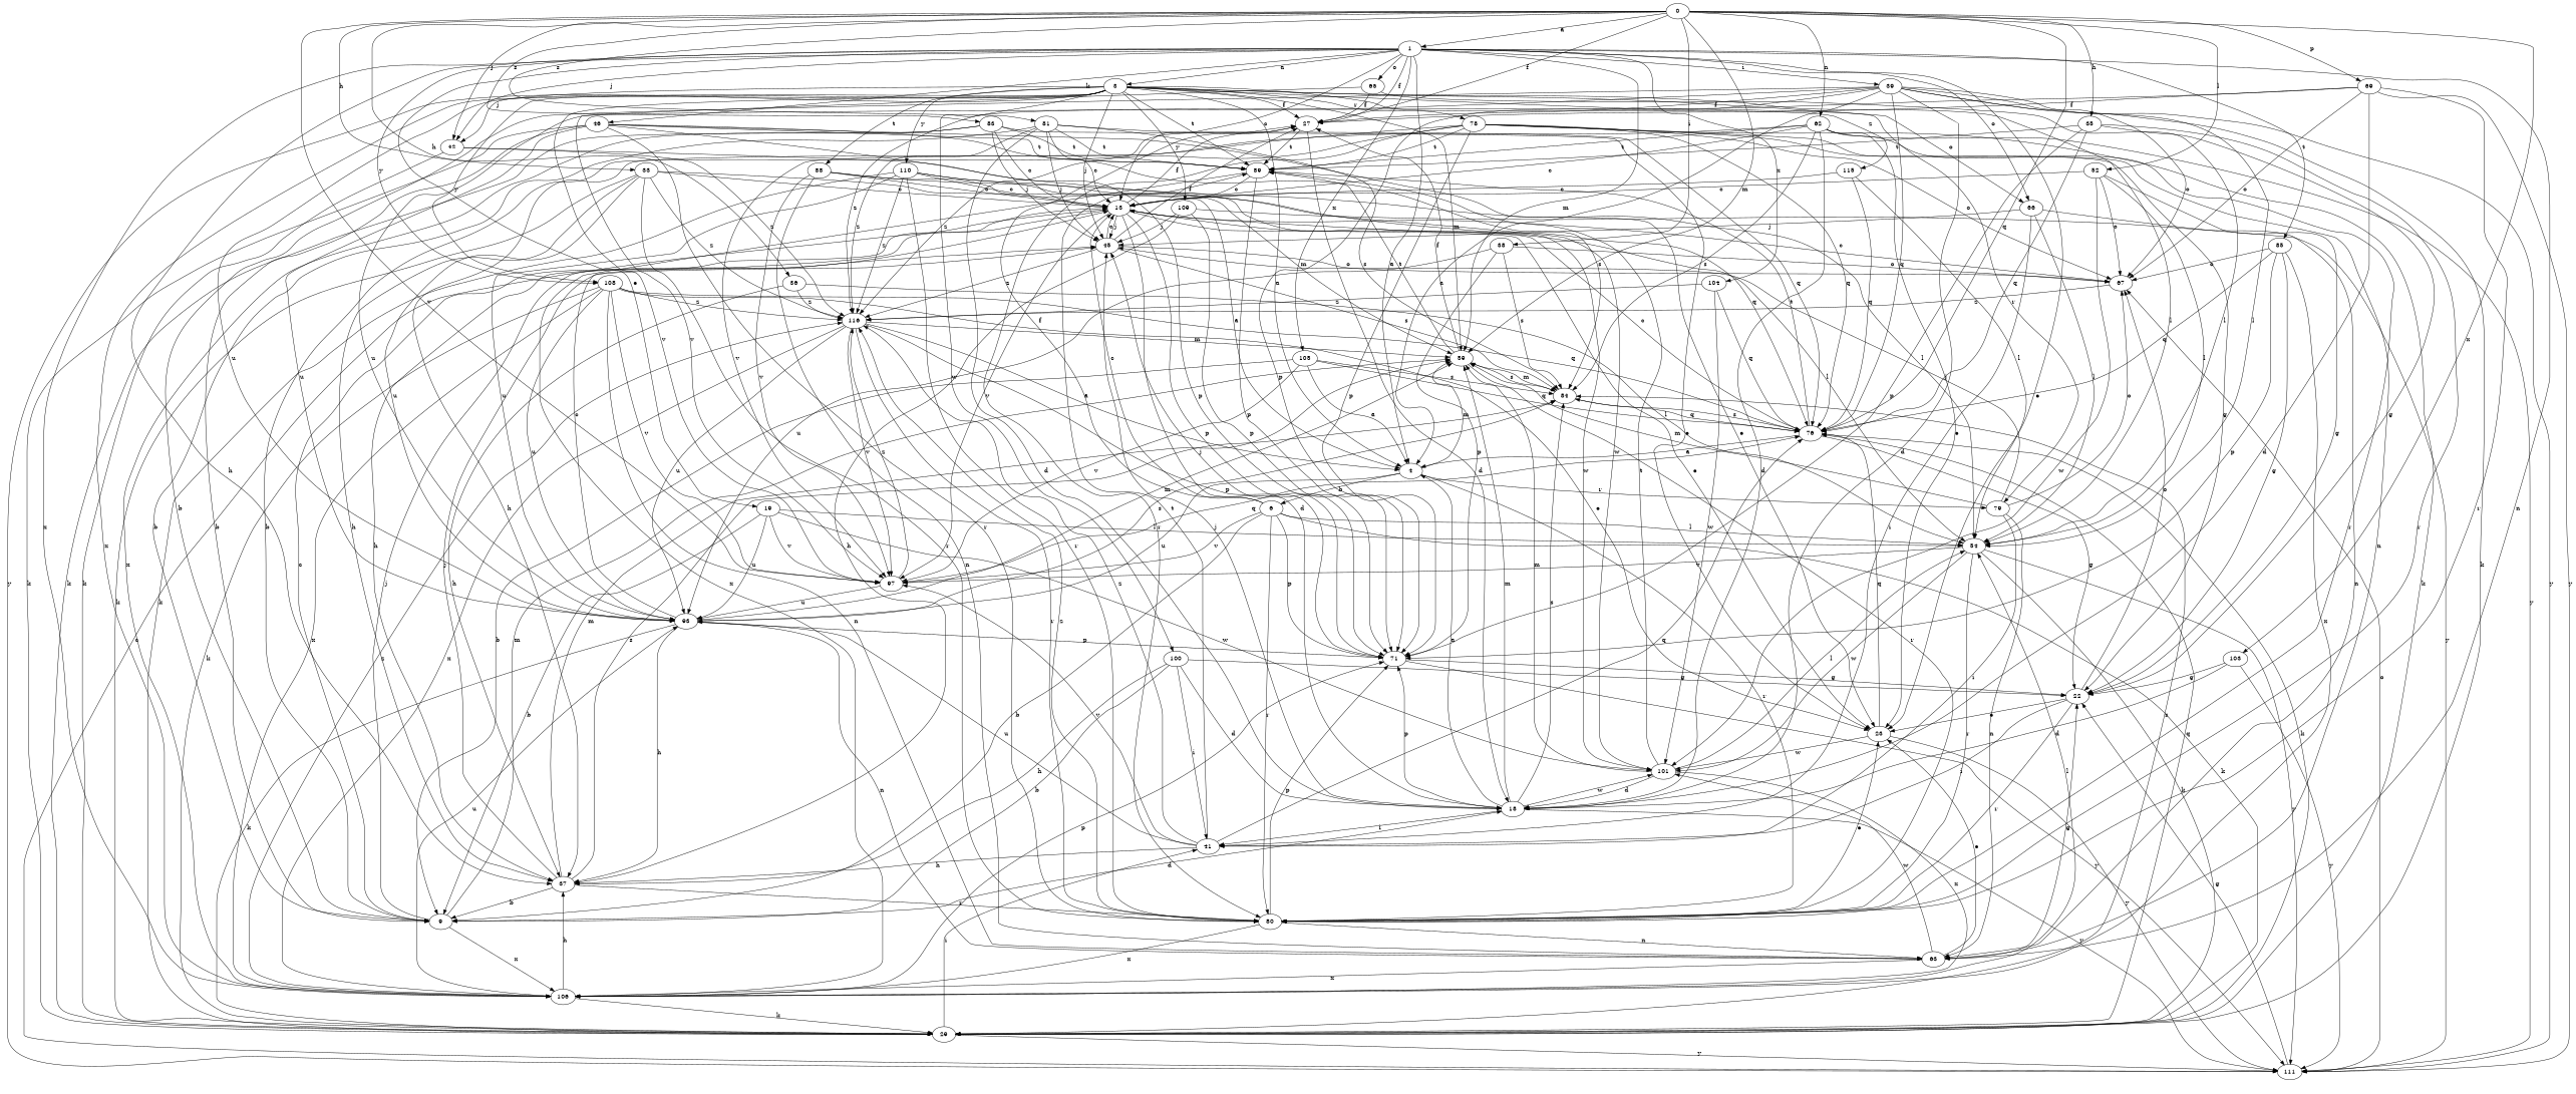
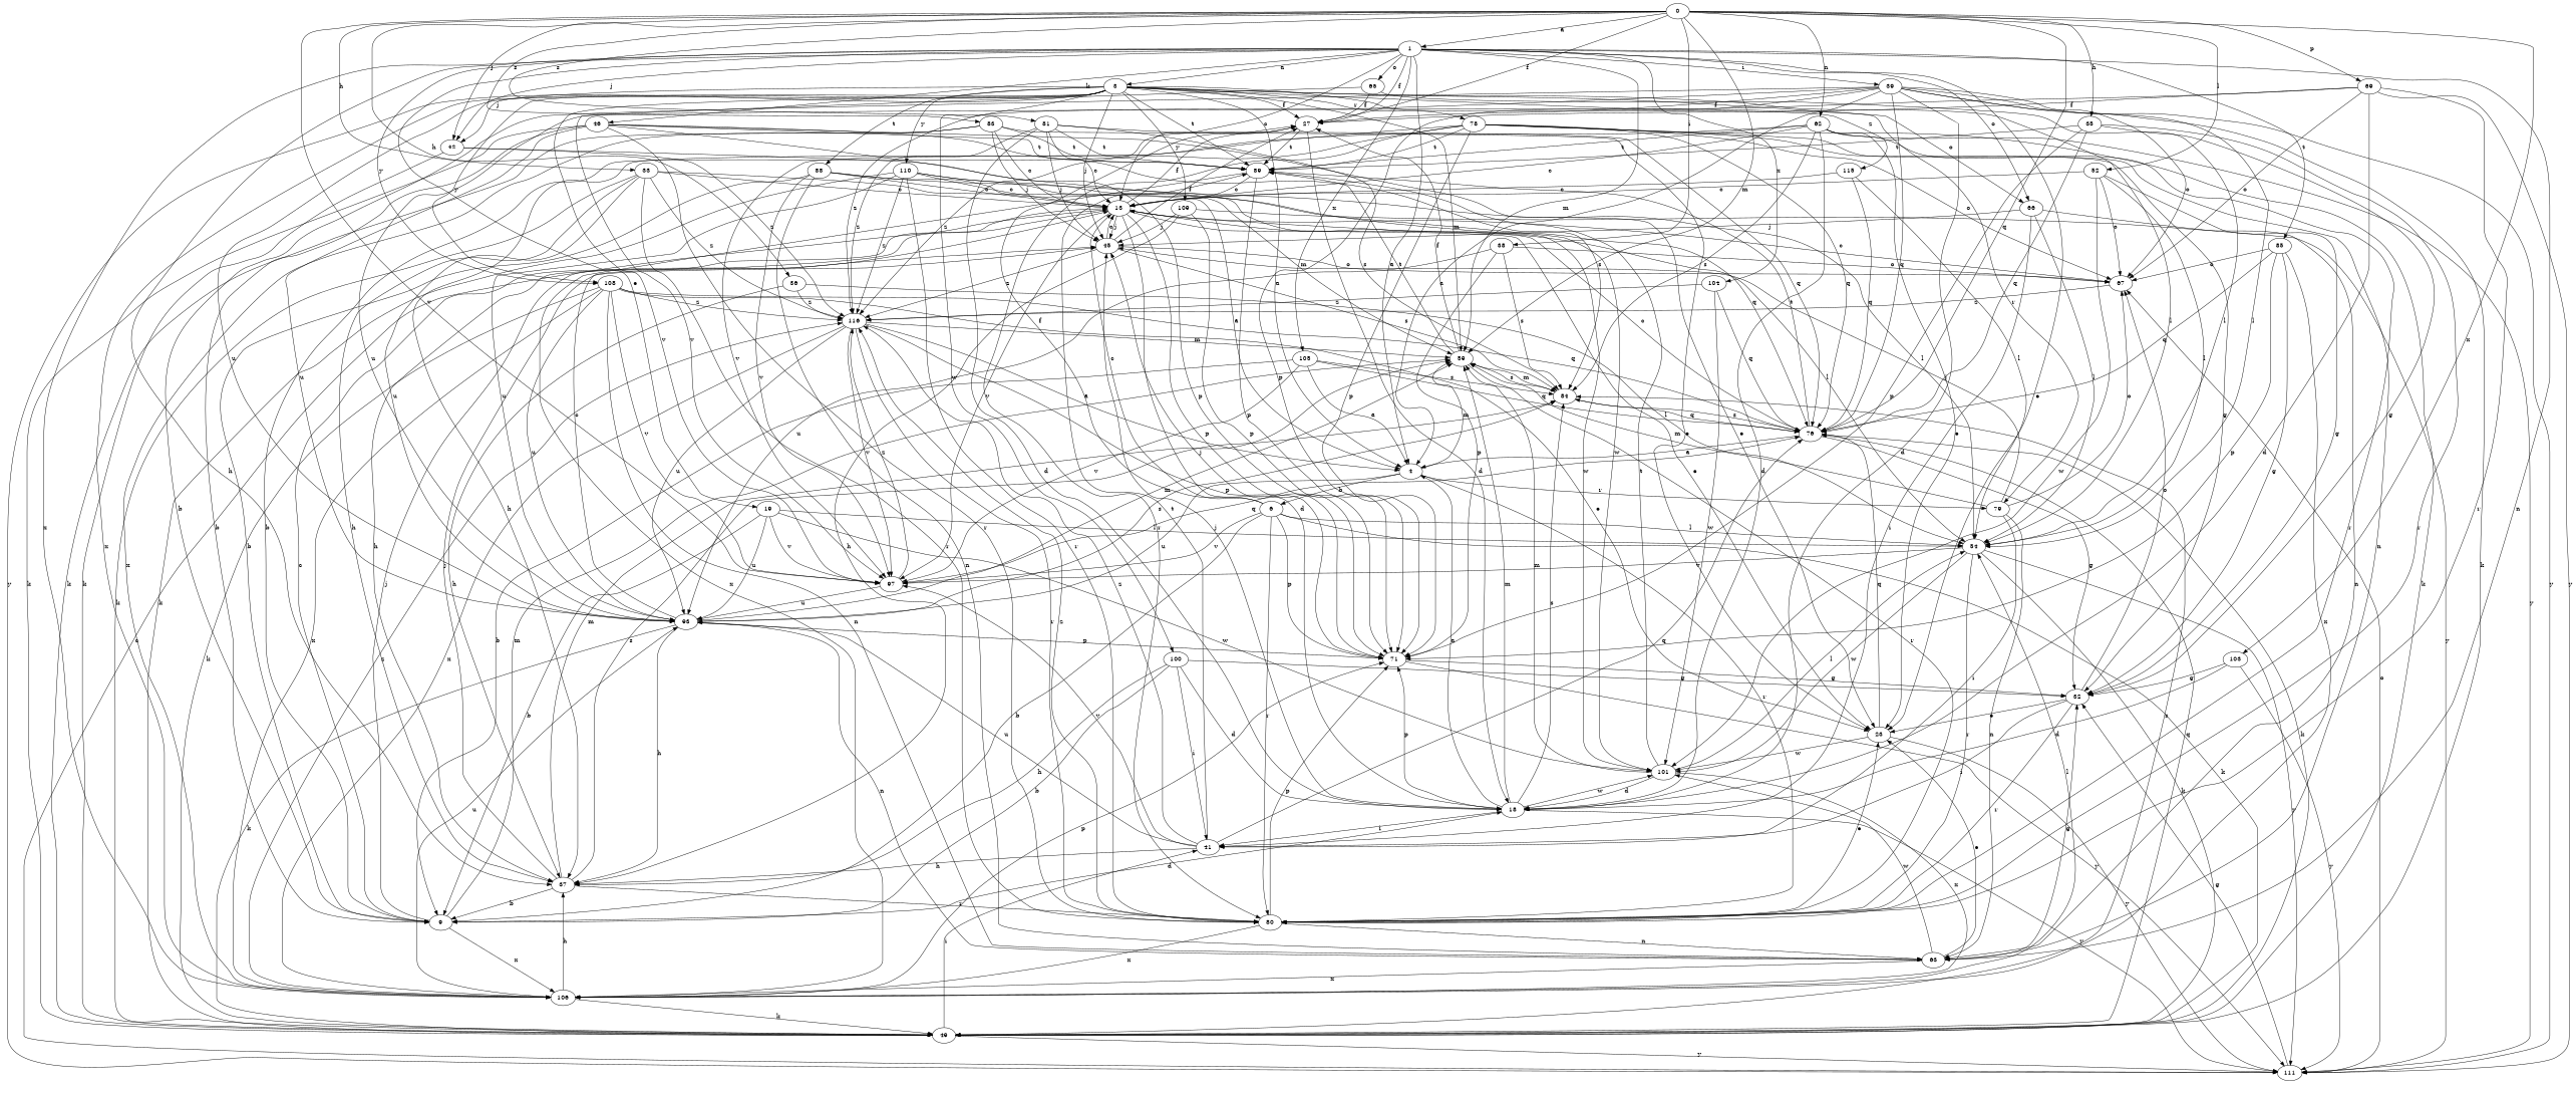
  strict digraph {
    0
    1
    27
    33
    35
    36
    38
    42
    52
    59
    62
    69
    76
    81
    83
    97
    103
    3
    4
    13
    19
    23
    37
    39
    46
    63
    65
    66
    85
    104
    105
    106
    108
    89
    9
    18
    93
    80
-   49 [label=29]
+   49
    116
    71
-   32 [label=22]
+   32
    54
    84
    67
    101
    111
    45
    78
    79
    88
    100
    109
    110
    115
    6
    41
    0 -> 1 [label=a]
    0 -> 27 [label=f]
    0 -> 33 [label=h]
    0 -> 35 [label=h]
    0 -> 36 [label=h]
    0 -> 38 [label=i]
    0 -> 42 [label=j]
    0 -> 52 [label=l]
    0 -> 59 [label=m]
    0 -> 62 [label=n]
    0 -> 69 [label=p]
    0 -> 76 [label=q]
    0 -> 81 [label=s]
    0 -> 83 [label=s]
    0 -> 97 [label=v]
    0 -> 103 [label=x]
    1 -> 27 [label=f]
    1 -> 42 [label=j]
    1 -> 59 [label=m]
    1 -> 3 [label=a]
    1 -> 4 [label=a]
    1 -> 13 [label=c]
    1 -> 19 [label=e]
    1 -> 23 [label=e]
    1 -> 37 [label=h]
    1 -> 39 [label=i]
    1 -> 46 [label=k]
    1 -> 63 [label=n]
    1 -> 65 [label=o]
    1 -> 66 [label=o]
    1 -> 85 [label=t]
    1 -> 104 [label=x]
    1 -> 105 [label=x]
    1 -> 106 [label=x]
    1 -> 108 [label=y]
    27 -> 89 [label=t]
    27 -> 9 [label=b]
    27 -> 18 [label=d]
    33 -> 4 [label=a]
    33 -> 13 [label=c]
    33 -> 37 [label=h]
    33 -> 93 [label=u]
    33 -> 80 [label=r]
    33 -> 49 [label=k]
    33 -> 116 [label=z]
    35 -> 76 [label=q]
    35 -> 89 [label=t]
    35 -> 80 [label=r]
    35 -> 71 [label=p]
    35 -> 32 [label=g]
    36 -> 37 [label=h]
    36 -> 116 [label=z]
    36 -> 54 [label=l]
    38 -> 93 [label=u]
    38 -> 71 [label=p]
    38 -> 84 [label=s]
    38 -> 67 [label=o]
    42 -> 49 [label=k]
    42 -> 116 [label=z]
    42 -> 101 [label=w]
    52 -> 13 [label=c]
    52 -> 32 [label=g]
    52 -> 54 [label=l]
    52 -> 67 [label=o]
    52 -> 101 [label=w]
    59 -> 27 [label=f]
    59 -> 89 [label=t]
    59 -> 80 [label=r]
    59 -> 84 [label=s]
    62 -> 13 [label=c]
    62 -> 23 [label=e]
    62 -> 37 [label=h]
    62 -> 89 [label=t]
    62 -> 18 [label=d]
    62 -> 80 [label=r]
    62 -> 84 [label=s]
    62 -> 111 [label=y]
    69 -> 27 [label=f]
    69 -> 18 [label=d]
    69 -> 93 [label=u]
    69 -> 80 [label=r]
    69 -> 67 [label=o]
    69 -> 111 [label=y]
    76 -> 4 [label=a]
    76 -> 13 [label=c]
    76 -> 89 [label=t]
    76 -> 49 [label=k]
    76 -> 32 [label=g]
    76 -> 84 [label=s]
    81 -> 76 [label=q]
    81 -> 13 [label=c]
    81 -> 89 [label=t]
    81 -> 18 [label=d]
    81 -> 116 [label=z]
    81 -> 84 [label=s]
    81 -> 45 [label=j]
    83 -> 13 [label=c]
    83 -> 23 [label=e]
    83 -> 106 [label=x]
    83 -> 89 [label=t]
    83 -> 49 [label=k]
    83 -> 45 [label=j]
    97 -> 76 [label=q]
    97 -> 93 [label=u]
    97 -> 116 [label=z]
    103 -> 18 [label=d]
    103 -> 32 [label=g]
    103 -> 111 [label=y]
    3 -> 27 [label=f]
    3 -> 42 [label=j]
    3 -> 59 [label=m]
    3 -> 97 [label=v]
    3 -> 4 [label=a]
    3 -> 66 [label=o]
    3 -> 106 [label=x]
    3 -> 108 [label=y]
    3 -> 89 [label=t]
    3 -> 93 [label=u]
    3 -> 54 [label=l]
    3 -> 111 [label=y]
    3 -> 45 [label=j]
    3 -> 78 [label=r]
    3 -> 79 [label=r]
    3 -> 88 [label=t]
    3 -> 100 [label=w]
    3 -> 109 [label=y]
    3 -> 110 [label=y]
    3 -> 115 [label=z]
    4 -> 59 [label=m]
    4 -> 93 [label=u]
    4 -> 80 [label=r]
    4 -> 79 [label=r]
    4 -> 6 [label=b]
    13 -> 27 [label=f]
    13 -> 97 [label=v]
    13 -> 23 [label=e]
    13 -> 37 [label=h]
    13 -> 18 [label=d]
    13 -> 71 [label=p]
    13 -> 54 [label=l]
    13 -> 45 [label=j]
    19 -> 97 [label=v]
    19 -> 9 [label=b]
    19 -> 93 [label=u]
    19 -> 54 [label=l]
    19 -> 101 [label=w]
    23 -> 76 [label=q]
    23 -> 101 [label=w]
    23 -> 111 [label=y]
    37 -> 59 [label=m]
    37 -> 9 [label=b]
    37 -> 80 [label=r]
    37 -> 84 [label=s]
    37 -> 45 [label=j]
    39 -> 27 [label=f]
    39 -> 76 [label=q]
    39 -> 4 [label=a]
    39 -> 9 [label=b]
    39 -> 18 [label=d]
    39 -> 49 [label=k]
    39 -> 116 [label=z]
    39 -> 71 [label=p]
    39 -> 54 [label=l]
    39 -> 67 [label=o]
    39 -> 111 [label=y]
    46 -> 23 [label=e]
    46 -> 89 [label=t]
    46 -> 9 [label=b]
    46 -> 93 [label=u]
    46 -> 80 [label=r]
    46 -> 49 [label=k]
    46 -> 71 [label=p]
    46 -> 84 [label=s]
    63 -> 23 [label=e]
    63 -> 106 [label=x]
    63 -> 32 [label=g]
    63 -> 101 [label=w]
    65 -> 27 [label=f]
    65 -> 97 [label=v]
    65 -> 54 [label=l]
    66 -> 63 [label=n]
    66 -> 54 [label=l]
    66 -> 45 [label=j]
    66 -> 41 [label=i]
    85 -> 76 [label=q]
    85 -> 106 [label=x]
    85 -> 71 [label=p]
    85 -> 32 [label=g]
    85 -> 67 [label=o]
    104 -> 76 [label=q]
    104 -> 116 [label=z]
    104 -> 101 [label=w]
    105 -> 76 [label=q]
    105 -> 97 [label=v]
    105 -> 4 [label=a]
    105 -> 9 [label=b]
    105 -> 84 [label=s]
    106 -> 37 [label=h]
    106 -> 93 [label=u]
    106 -> 49 [label=k]
    106 -> 116 [label=z]
    106 -> 71 [label=p]
    106 -> 54 [label=l]
    108 -> 76 [label=q]
    108 -> 97 [label=v]
    108 -> 23 [label=e]
    108 -> 63 [label=n]
    108 -> 106 [label=x]
    108 -> 93 [label=u]
    108 -> 49 [label=k]
    108 -> 116 [label=z]
    89 -> 13 [label=c]
    89 -> 106 [label=x]
    89 -> 71 [label=p]
    9 -> 59 [label=m]
    9 -> 13 [label=c]
    9 -> 106 [label=x]
    9 -> 18 [label=d]
    9 -> 45 [label=j]
    18 -> 59 [label=m]
    18 -> 4 [label=a]
    18 -> 71 [label=p]
    18 -> 84 [label=s]
    18 -> 101 [label=w]
    18 -> 111 [label=y]
    18 -> 45 [label=j]
    18 -> 41 [label=i]
    93 -> 59 [label=m]
    93 -> 13 [label=c]
    93 -> 37 [label=h]
    93 -> 63 [label=n]
    93 -> 49 [label=k]
    93 -> 71 [label=p]
    93 -> 84 [label=s]
    80 -> 23 [label=e]
    80 -> 63 [label=n]
    80 -> 106 [label=x]
    80 -> 116 [label=z]
    80 -> 71 [label=p]
    49 -> 76 [label=q]
    49 -> 84 [label=s]
    49 -> 111 [label=y]
    49 -> 41 [label=i]
    116 -> 59 [label=m]
    116 -> 97 [label=v]
    116 -> 4 [label=a]
    116 -> 106 [label=x]
    116 -> 93 [label=u]
    116 -> 80 [label=r]
    116 -> 71 [label=p]
    71 -> 32 [label=g]
    71 -> 111 [label=y]
    71 -> 45 [label=j]
    32 -> 23 [label=e]
    32 -> 80 [label=r]
    32 -> 67 [label=o]
    32 -> 41 [label=i]
    54 -> 97 [label=v]
    54 -> 80 [label=r]
    54 -> 49 [label=k]
    54 -> 101 [label=w]
    54 -> 111 [label=y]
    84 -> 59 [label=m]
    84 -> 76 [label=q]
    67 -> 13 [label=c]
    67 -> 116 [label=z]
    101 -> 59 [label=m]
    101 -> 106 [label=x]
    101 -> 89 [label=t]
    101 -> 18 [label=d]
    101 -> 54 [label=l]
    111 -> 13 [label=c]
    111 -> 32 [label=g]
    111 -> 67 [label=o]
    45 -> 27 [label=f]
    45 -> 13 [label=c]
    45 -> 116 [label=z]
    45 -> 84 [label=s]
    45 -> 67 [label=o]
    78 -> 76 [label=q]
    78 -> 97 [label=v]
    78 -> 63 [label=n]
    78 -> 89 [label=t]
    78 -> 80 [label=r]
    78 -> 49 [label=k]
    78 -> 116 [label=z]
    78 -> 71 [label=p]
    78 -> 32 [label=g]
    78 -> 67 [label=o]
    79 -> 59 [label=m]
    79 -> 63 [label=n]
    79 -> 67 [label=o]
    79 -> 45 [label=j]
    79 -> 41 [label=i]
    88 -> 59 [label=m]
    88 -> 97 [label=v]
    88 -> 13 [label=c]
    88 -> 63 [label=n]
-   81 -> 9 [label=b]
+   88 -> 9 [label=b]
    88 -> 54 [label=l]
    100 -> 37 [label=h]
    100 -> 9 [label=b]
    100 -> 18 [label=d]
    100 -> 32 [label=g]
    100 -> 41 [label=i]
    109 -> 37 [label=h]
    109 -> 71 [label=p]
    109 -> 111 [label=y]
    109 -> 45 [label=j]
    110 -> 76 [label=q]
    110 -> 13 [label=c]
    110 -> 93 [label=u]
    110 -> 80 [label=r]
    110 -> 49 [label=k]
    110 -> 116 [label=z]
    110 -> 101 [label=w]
    115 -> 76 [label=q]
    115 -> 13 [label=c]
    115 -> 54 [label=l]
    6 -> 27 [label=f]
    6 -> 97 [label=v]
    6 -> 13 [label=c]
    6 -> 9 [label=b]
    6 -> 80 [label=r]
    6 -> 49 [label=k]
    6 -> 71 [label=p]
    6 -> 54 [label=l]
    41 -> 76 [label=q]
    41 -> 97 [label=v]
    41 -> 37 [label=h]
    41 -> 89 [label=t]
    41 -> 93 [label=u]
    41 -> 116 [label=z]
  }
